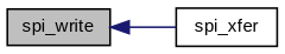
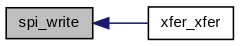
  digraph {
    rankdir=LR
    fontname="Liberation Sans"
    node [color=black fontname="Liberation Sans" fontsize=10 shape=record style=filled]
    n1 [fillcolor=grey75 fontcolor=black height=0.2 label=spi_write width=0.4]
-   n2 [fillcolor=white height=0.2 label=spi_xfer width=0.4]
+   n2 [fillcolor=white height=0.2 label=xfer_xfer width=0.4]
    n1 -> n2 [color=midnightblue dir=back fontname="Liberation Sans" fontsize=10 labelfontname=Helvetica labelfontsize=10 style=solid]
  }
